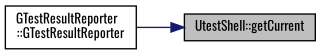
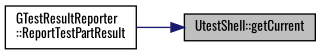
  digraph {
    rankdir=RL
    fontname=Oswald
    node [color=black fontname=Oswald fontsize=10 shape=record style=filled]
    n1 [fillcolor=grey75 fontcolor=black height=0.2 label="UtestShell::getCurrent" width=0.4]
-   n2 [fillcolor=white height=0.2 label="GTestResultReporter\l::GTestResultReporter" width=0.4]
+   n2 [fillcolor=white height=0.2 label="GTestResultReporter\l::ReportTestPartResult" width=0.4]
    n1 -> n2 [color=midnightblue dir=back fontname=Oswald fontsize=10 labelfontname=Helvetica labelfontsize=10 style=solid]
  }
